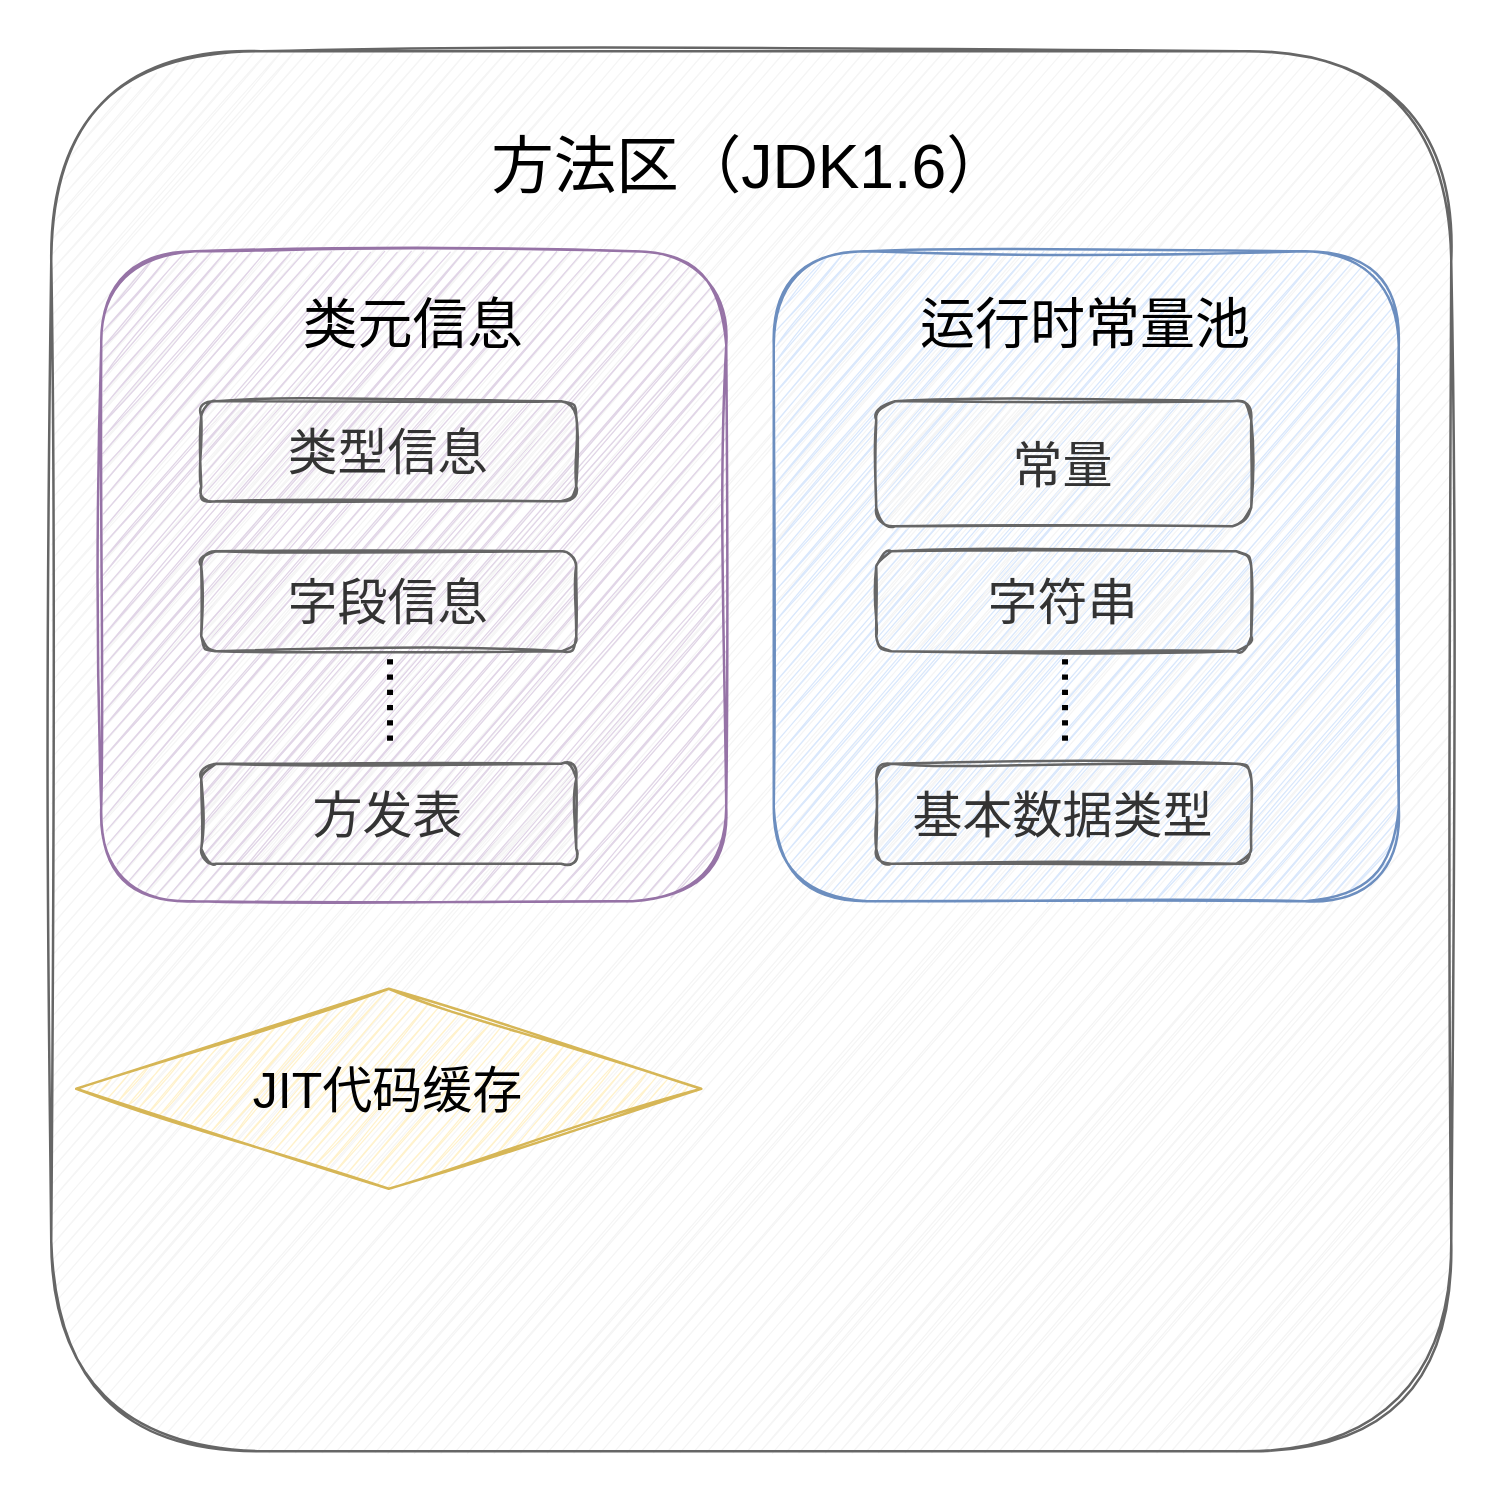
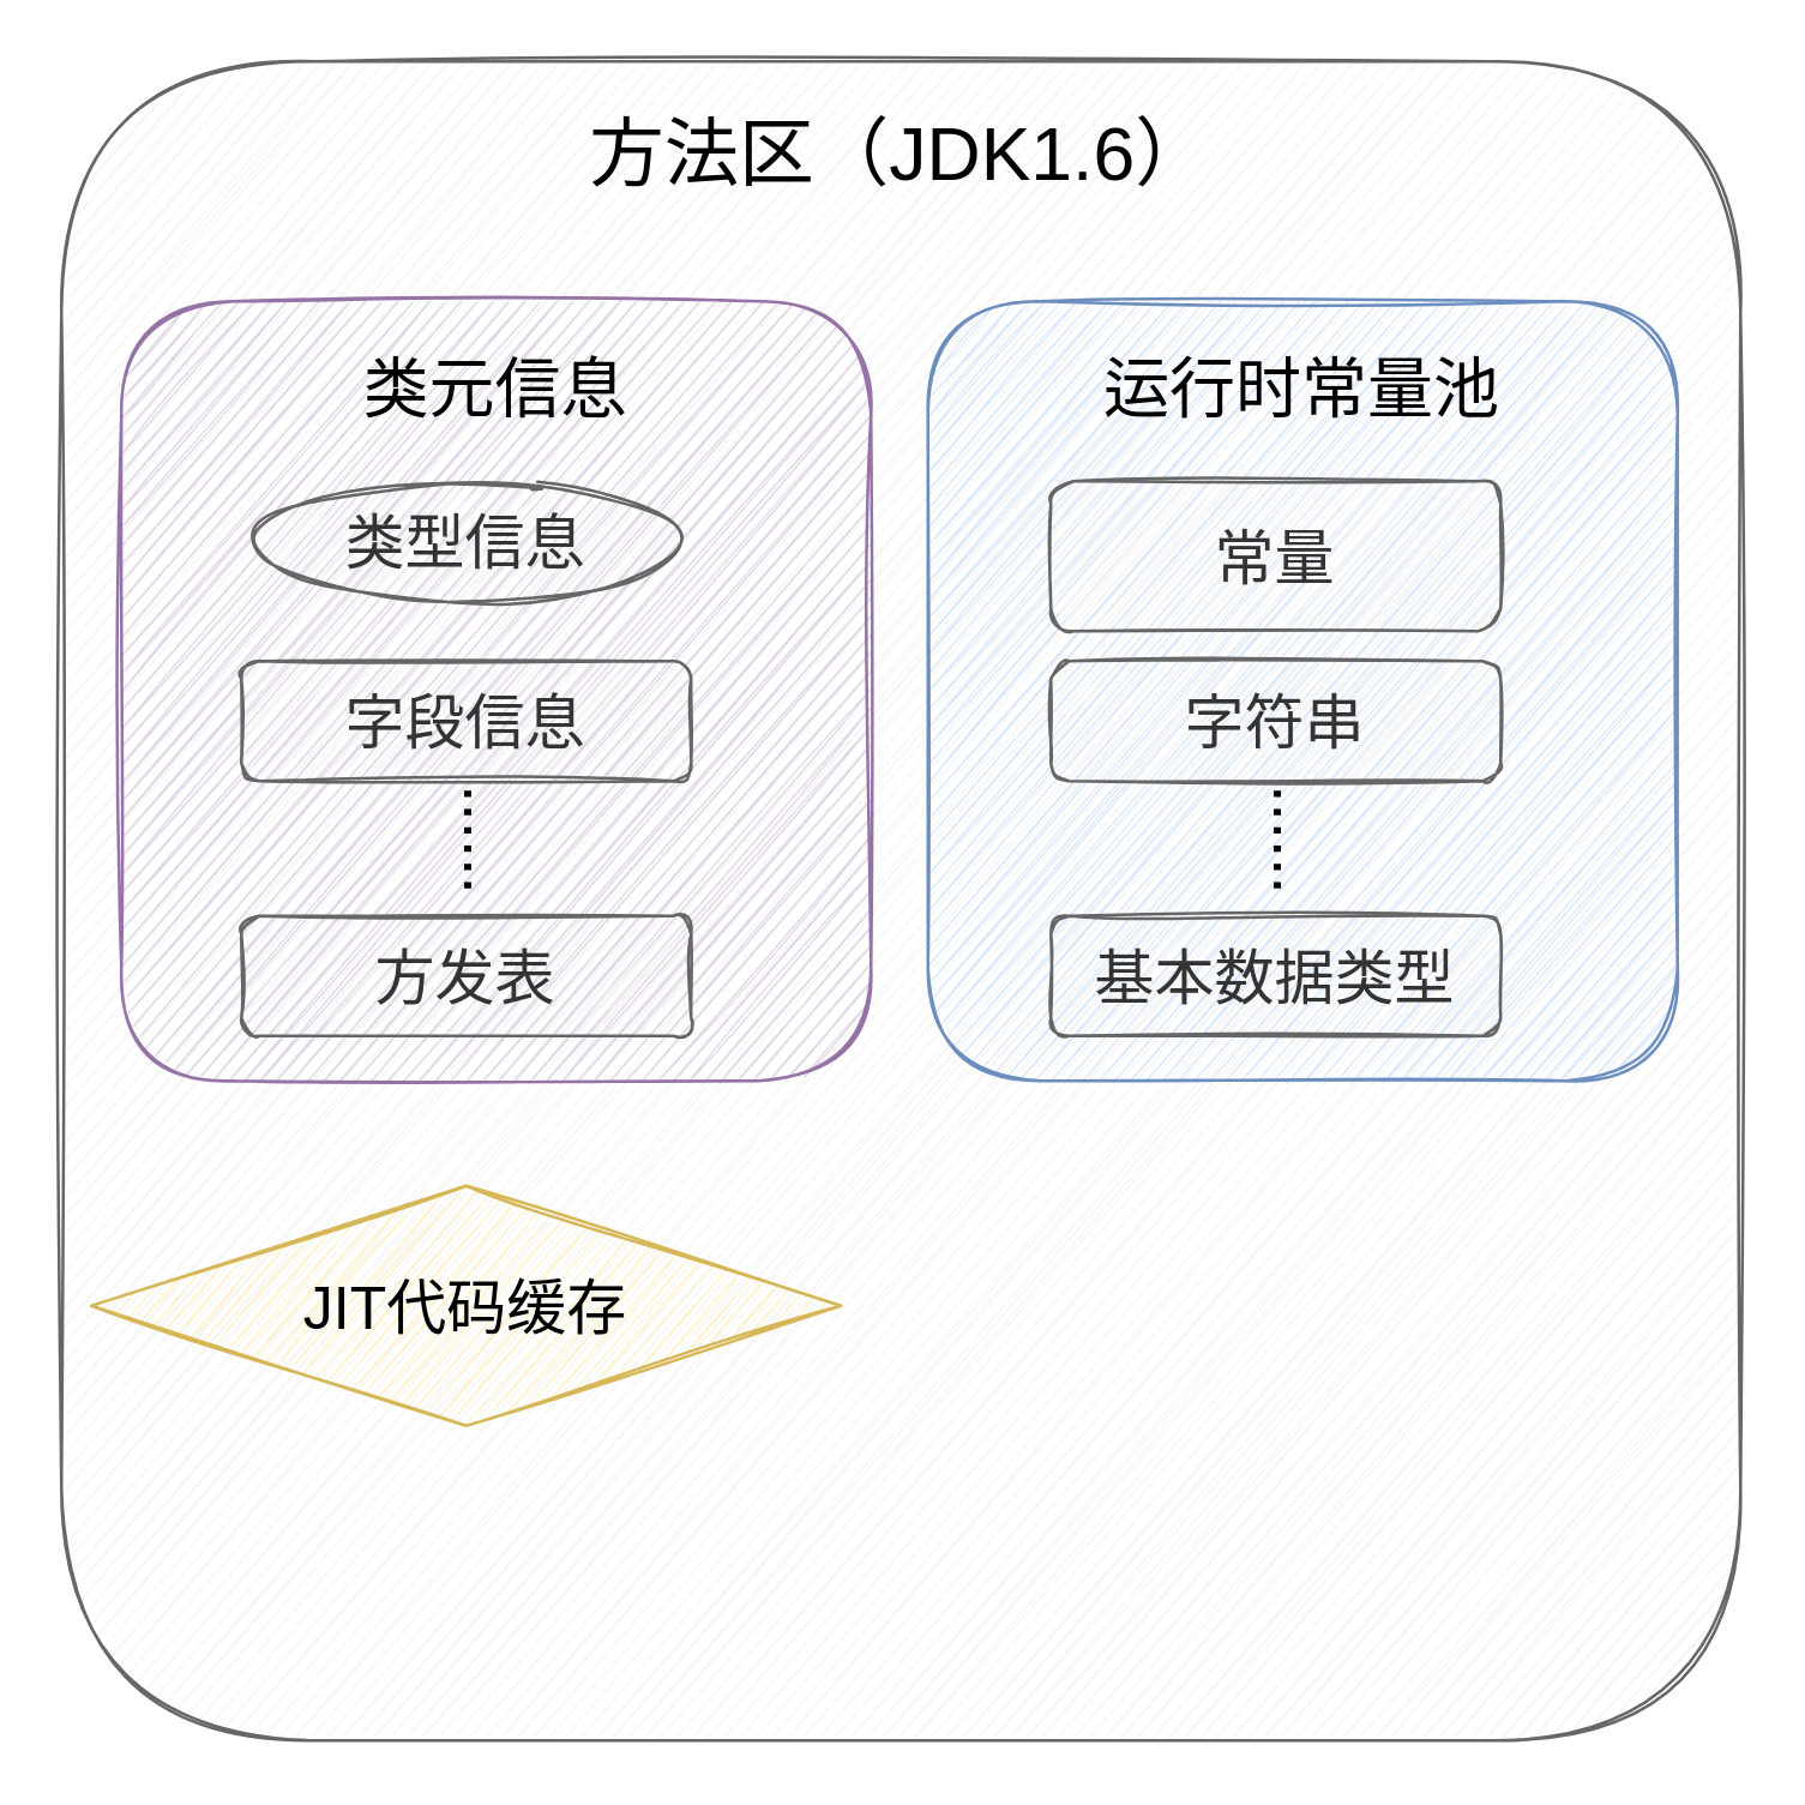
  <mxCell id="0" />
  <mxCell id="1" parent="0" />
  <mxCell id="2" value="" style="rounded=1;whiteSpace=wrap;html=1;fillColor=#f5f5f5;strokeColor=#666666;sketch=1;fontSize=20;fontColor=#333333;" vertex="1" parent="1"><mxGeometry y="20" width="560" height="560" as="geometry" x="20" /></mxCell>
- <mxCell id="3" value="方法区（JDK1.6）" style="text;html=1;strokeColor=none;fillColor=none;align=center;verticalAlign=middle;whiteSpace=wrap;rounded=0;fontSize=25;" vertex="1" parent="1"><mxGeometry x="160" y="55" width="280" height="20" as="geometry" /></mxCell>
+ <mxCell id="3" value="方法区（JDK1.6）" style="text;html=1;strokeColor=none;fillColor=none;align=center;verticalAlign=middle;whiteSpace=wrap;rounded=0;fontSize=25;" vertex="1" parent="1"><mxGeometry x="160" y="40" width="280" height="20" as="geometry" /></mxCell>
  <mxCell id="4" value="" style="rounded=1;whiteSpace=wrap;html=1;fillColor=#dae8fc;strokeColor=#6c8ebf;sketch=1;fontSize=20;" vertex="1" parent="1"><mxGeometry x="309" y="100" width="250" height="260" as="geometry" /></mxCell>
  <mxCell id="5" value="运行时常量池" style="text;html=1;strokeColor=none;fillColor=none;align=center;verticalAlign=middle;whiteSpace=wrap;rounded=0;fontSize=22;" vertex="1" parent="1"><mxGeometry x="294" y="120" width="280" height="20" as="geometry" /></mxCell>
  <mxCell id="6" value="JIT代码缓存" style="rhombus;whiteSpace=wrap;html=1;fillColor=#fff2cc;strokeColor=#d6b656;sketch=1;fontSize=20;" vertex="1" parent="1"><mxGeometry x="30" y="395" width="250" height="80" as="geometry" /></mxCell>
  <mxCell id="7" value="" style="rounded=1;whiteSpace=wrap;html=1;fillColor=#e1d5e7;strokeColor=#9673a6;sketch=1;fontSize=20;" vertex="1" parent="1"><mxGeometry x="40" y="100" width="250" height="260" as="geometry" /></mxCell>
  <mxCell id="8" value="类元信息" style="text;html=1;strokeColor=none;fillColor=none;align=center;verticalAlign=middle;whiteSpace=wrap;rounded=0;fontSize=22;" vertex="1" parent="1"><mxGeometry x="25" y="120" width="280" height="20" as="geometry" /></mxCell>
- <mxCell id="9" value="类型信息" style="rounded=1;whiteSpace=wrap;html=1;fillColor=#f5f5f5;strokeColor=#666666;sketch=1;fontSize=20;fontColor=#333333;" vertex="1" parent="1"><mxGeometry x="80" y="160" width="150" height="40" as="geometry" /></mxCell>
+ <mxCell id="9" value="类型信息" style="ellipse;whiteSpace=wrap;html=1;fillColor=#f5f5f5;strokeColor=#666666;sketch=1;fontSize=20;fontColor=#333333;" vertex="1" parent="1"><mxGeometry x="80" y="160" width="150" height="40" as="geometry" /></mxCell>
  <mxCell id="10" value="字段信息" style="rounded=1;whiteSpace=wrap;html=1;fillColor=#f5f5f5;strokeColor=#666666;sketch=1;fontSize=20;fontColor=#333333;" vertex="1" parent="1"><mxGeometry x="80" y="220" width="150" height="40" as="geometry" /></mxCell>
  <mxCell id="11" value="方发表" style="rounded=1;whiteSpace=wrap;html=1;fillColor=#f5f5f5;strokeColor=#666666;sketch=1;fontSize=20;fontColor=#333333;" vertex="1" parent="1"><mxGeometry x="80" y="305" width="150" height="40" as="geometry" /></mxCell>
  <mxCell id="12" value="......" style="text;html=1;strokeColor=none;fillColor=none;align=center;verticalAlign=middle;whiteSpace=wrap;rounded=0;fontSize=22;horizontal=0;" vertex="1" parent="1"><mxGeometry x="130" y="270" width="40" height="20" as="geometry" /></mxCell>
  <mxCell id="13" value="常量" style="rounded=1;whiteSpace=wrap;html=1;fillColor=#f5f5f5;strokeColor=#666666;sketch=1;fontSize=20;fontColor=#333333;" vertex="1" parent="1"><mxGeometry x="350" y="160" width="150" height="50" as="geometry" /></mxCell>
  <mxCell id="14" value="字符串" style="rounded=1;whiteSpace=wrap;html=1;fillColor=#f5f5f5;strokeColor=#666666;sketch=1;fontSize=20;fontColor=#333333;" vertex="1" parent="1"><mxGeometry x="350" y="220" width="150" height="40" as="geometry" /></mxCell>
  <mxCell id="15" value="基本数据类型" style="rounded=1;whiteSpace=wrap;html=1;fillColor=#f5f5f5;strokeColor=#666666;sketch=1;fontSize=20;fontColor=#333333;" vertex="1" parent="1"><mxGeometry x="350" y="305" width="150" height="40" as="geometry" /></mxCell>
  <mxCell id="16" value="......" style="text;html=1;strokeColor=none;fillColor=none;align=center;verticalAlign=middle;whiteSpace=wrap;rounded=0;fontSize=22;horizontal=0;" vertex="1" parent="1"><mxGeometry x="400" y="270" width="40" height="20" as="geometry" /></mxCell>
